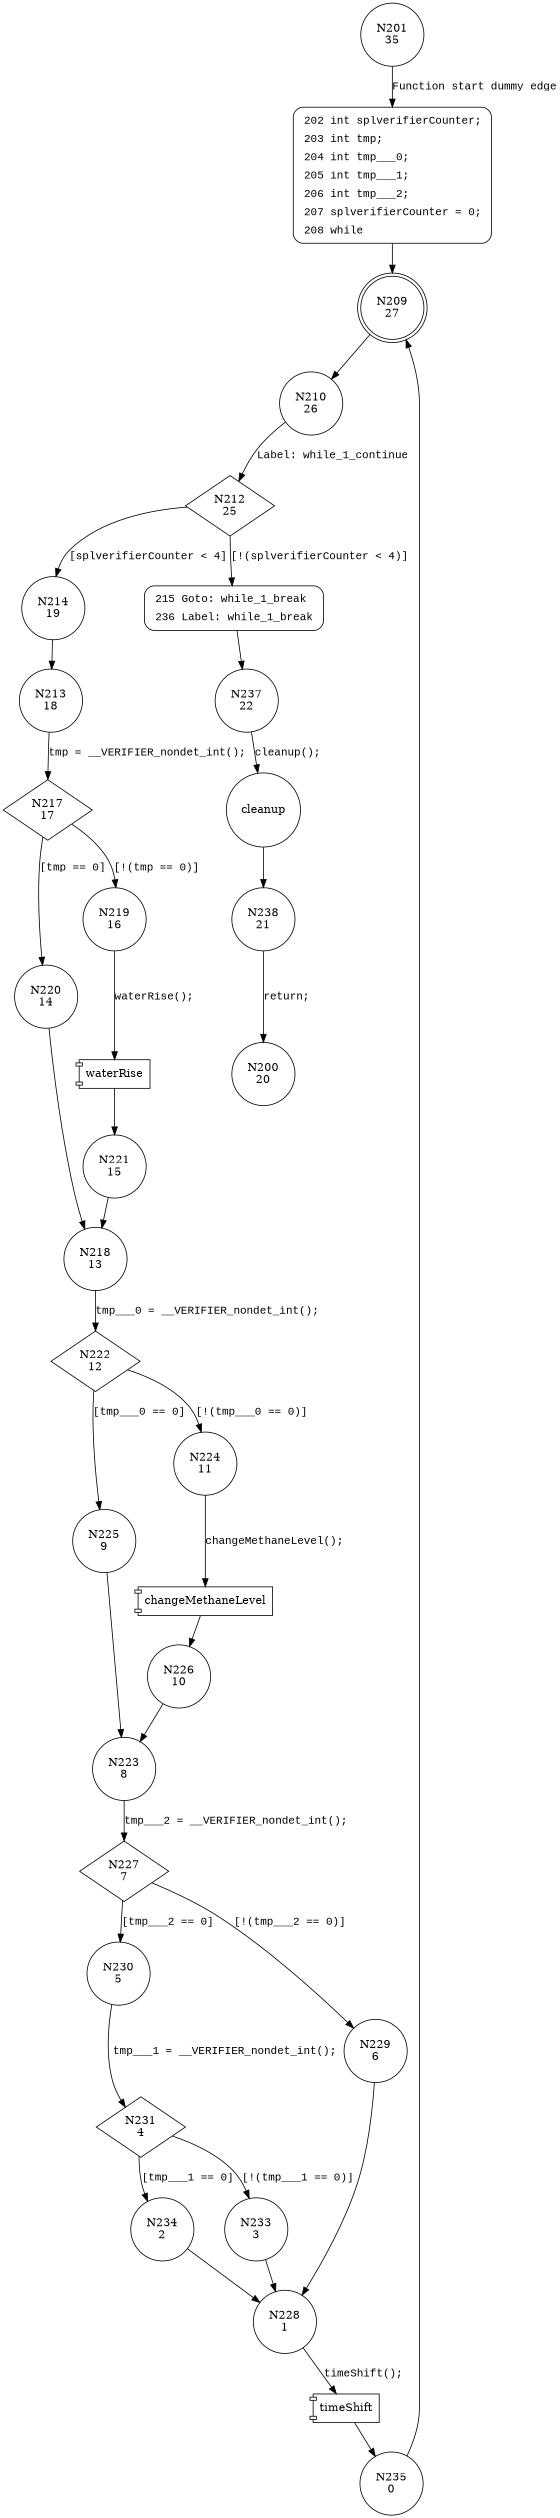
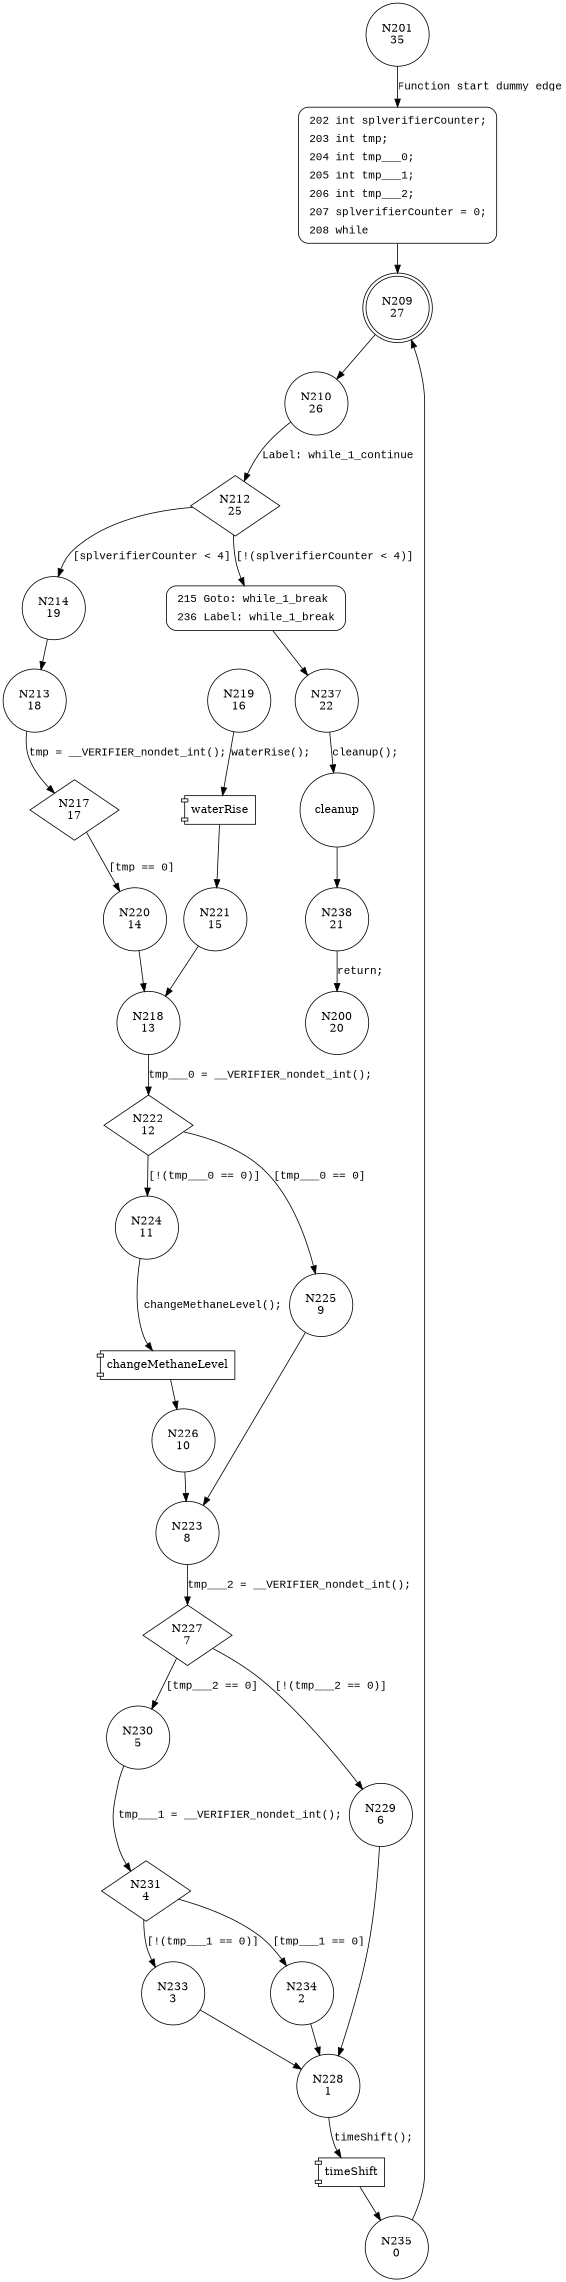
  digraph {
    node [shape=circle]
    edge [fontname="Courier New"]
    n1 [label="N201\n35"]
    n2 [fillcolor=white fontname="Courier New" label=<<table border="0" cellborder="0" cellpadding="3" bgcolor="white"><tr><td align="right">202</td><td align="left">int splverifierCounter;</td></tr><tr><td align="right">203</td><td align="left">int tmp;</td></tr><tr><td align="right">204</td><td align="left">int tmp___0;</td></tr><tr><td align="right">205</td><td align="left">int tmp___1;</td></tr><tr><td align="right">206</td><td align="left">int tmp___2;</td></tr><tr><td align="right">207</td><td align="left">splverifierCounter = 0;</td></tr><tr><td align="right">208</td><td align="left">while</td></tr></table>> penwidth=1 shape=Mrecord style="filled,bold"]
    n3 [label="N209\n27" shape=doublecircle]
    n4 [label="N210\n26"]
    n5 [label="N212\n25" shape=diamond]
    n6 [label="N214\n19"]
    n7 [fillcolor=white fontname="Courier New" label=<<table border="0" cellborder="0" cellpadding="3" bgcolor="white"><tr><td align="right">215</td><td align="left">Goto: while_1_break</td></tr><tr><td align="right">236</td><td align="left">Label: while_1_break</td></tr></table>> penwidth=1 shape=Mrecord style="filled,bold"]
    n8 [label="N213\n18"]
    n9 [label="N237\n22"]
    n10 [label="N217\n17" shape=diamond]
    n11 [label=cleanup]
    n12 [label="N238\n21"]
    n13 [label="N200\n20"]
    n14 [label="N220\n14"]
    n15 [label="N219\n16"]
    n16 [label="N218\n13"]
    n17 [label=waterRise shape=component]
    n18 [label="N222\n12" shape=diamond]
    n19 [label="N221\n15"]
    n20 [label="N225\n9"]
    n21 [label="N224\n11"]
    n22 [label="N223\n8"]
    n23 [label=changeMethaneLevel shape=component]
    n24 [label="N227\n7" shape=diamond]
    n25 [label="N226\n10"]
    n26 [label="N230\n5"]
    n27 [label="N229\n6"]
    n28 [label="N231\n4" shape=diamond]
    n29 [label="N228\n1"]
    n30 [label="N234\n2"]
    n31 [label="N233\n3"]
    n32 [label=timeShift shape=component]
    n33 [label="N235\n0"]
    n1 -> n2 [label="Function start dummy edge"]
    n2 -> n3 [fontname=""]
    n3 -> n4
    n4 -> n5 [label="Label: while_1_continue"]
    n5 -> n6 [label="[splverifierCounter < 4]"]
    n5 -> n7 [label="[!(splverifierCounter < 4)]"]
    n6 -> n8
    n7 -> n9 [fontname=""]
    n8 -> n10 [label="tmp = __VERIFIER_nondet_int();"]
    n9 -> n11 [label="cleanup();"]
    n10 -> n14 [label="[tmp == 0]"]
-   n10 -> n15 [label="[!(tmp == 0)]"]
    n11 -> n12
    n12 -> n13 [label="return;"]
    n14 -> n16
    n15 -> n17 [label="waterRise();"]
    n16 -> n18 [label="tmp___0 = __VERIFIER_nondet_int();"]
    n17 -> n19
    n18 -> n20 [label="[tmp___0 == 0]"]
    n18 -> n21 [label="[!(tmp___0 == 0)]"]
    n19 -> n16
    n20 -> n22
    n21 -> n23 [label="changeMethaneLevel();"]
    n22 -> n24 [label="tmp___2 = __VERIFIER_nondet_int();"]
    n23 -> n25
    n24 -> n26 [label="[tmp___2 == 0]"]
    n24 -> n27 [label="[!(tmp___2 == 0)]"]
    n25 -> n22
    n26 -> n28 [label="tmp___1 = __VERIFIER_nondet_int();"]
    n27 -> n29
    n28 -> n30 [label="[tmp___1 == 0]"]
    n28 -> n31 [label="[!(tmp___1 == 0)]"]
    n29 -> n32 [label="timeShift();"]
    n30 -> n29
    n31 -> n29
    n32 -> n33
    n33 -> n3
  }
